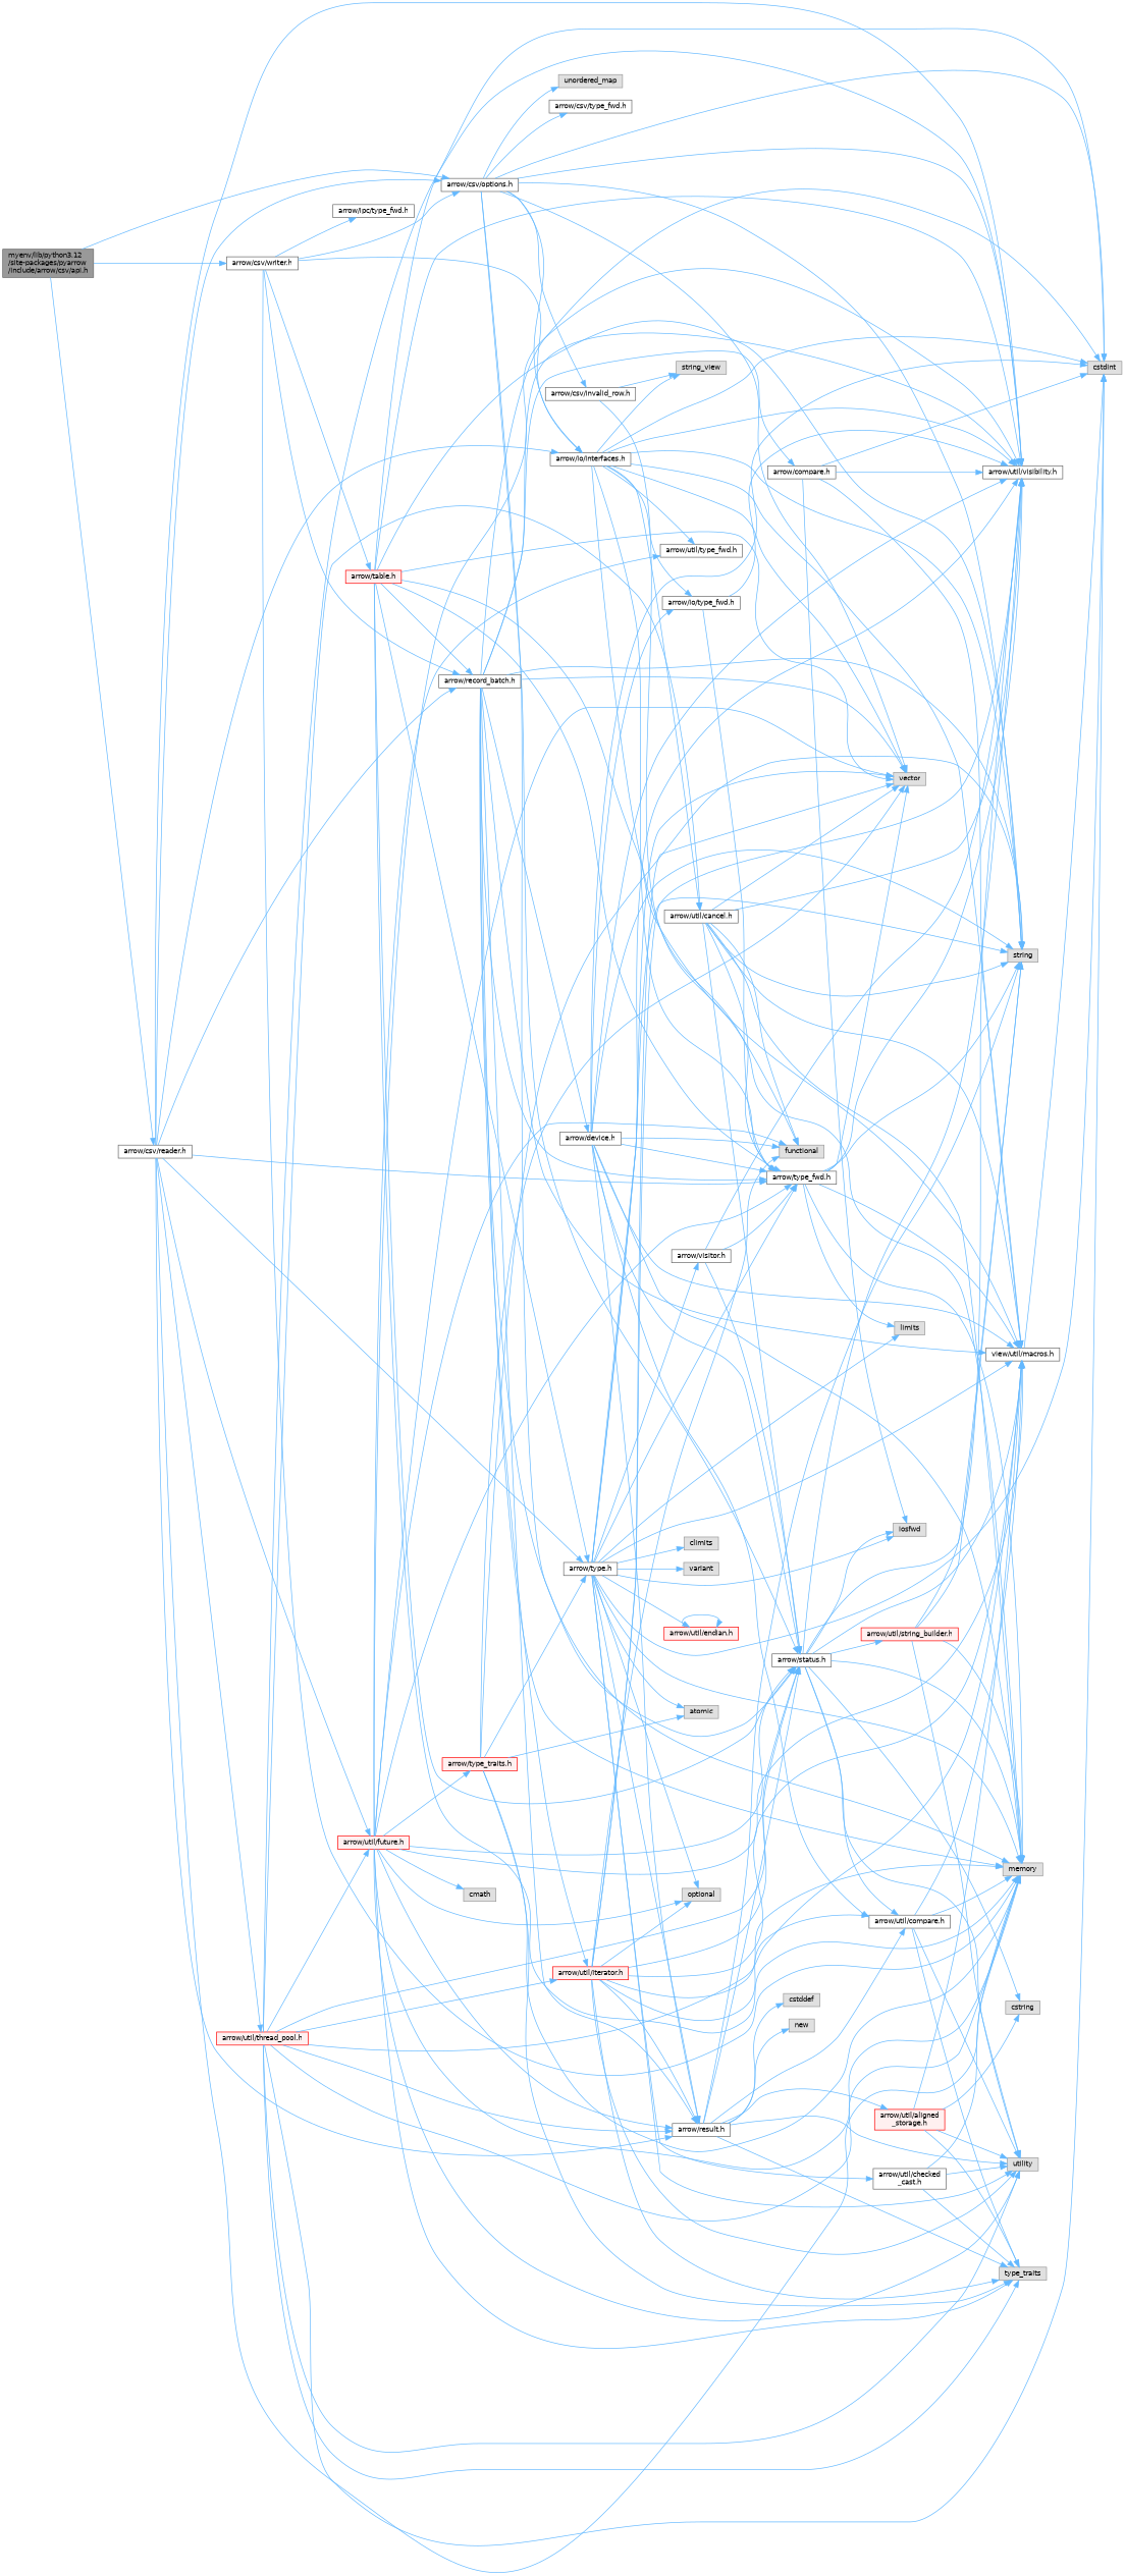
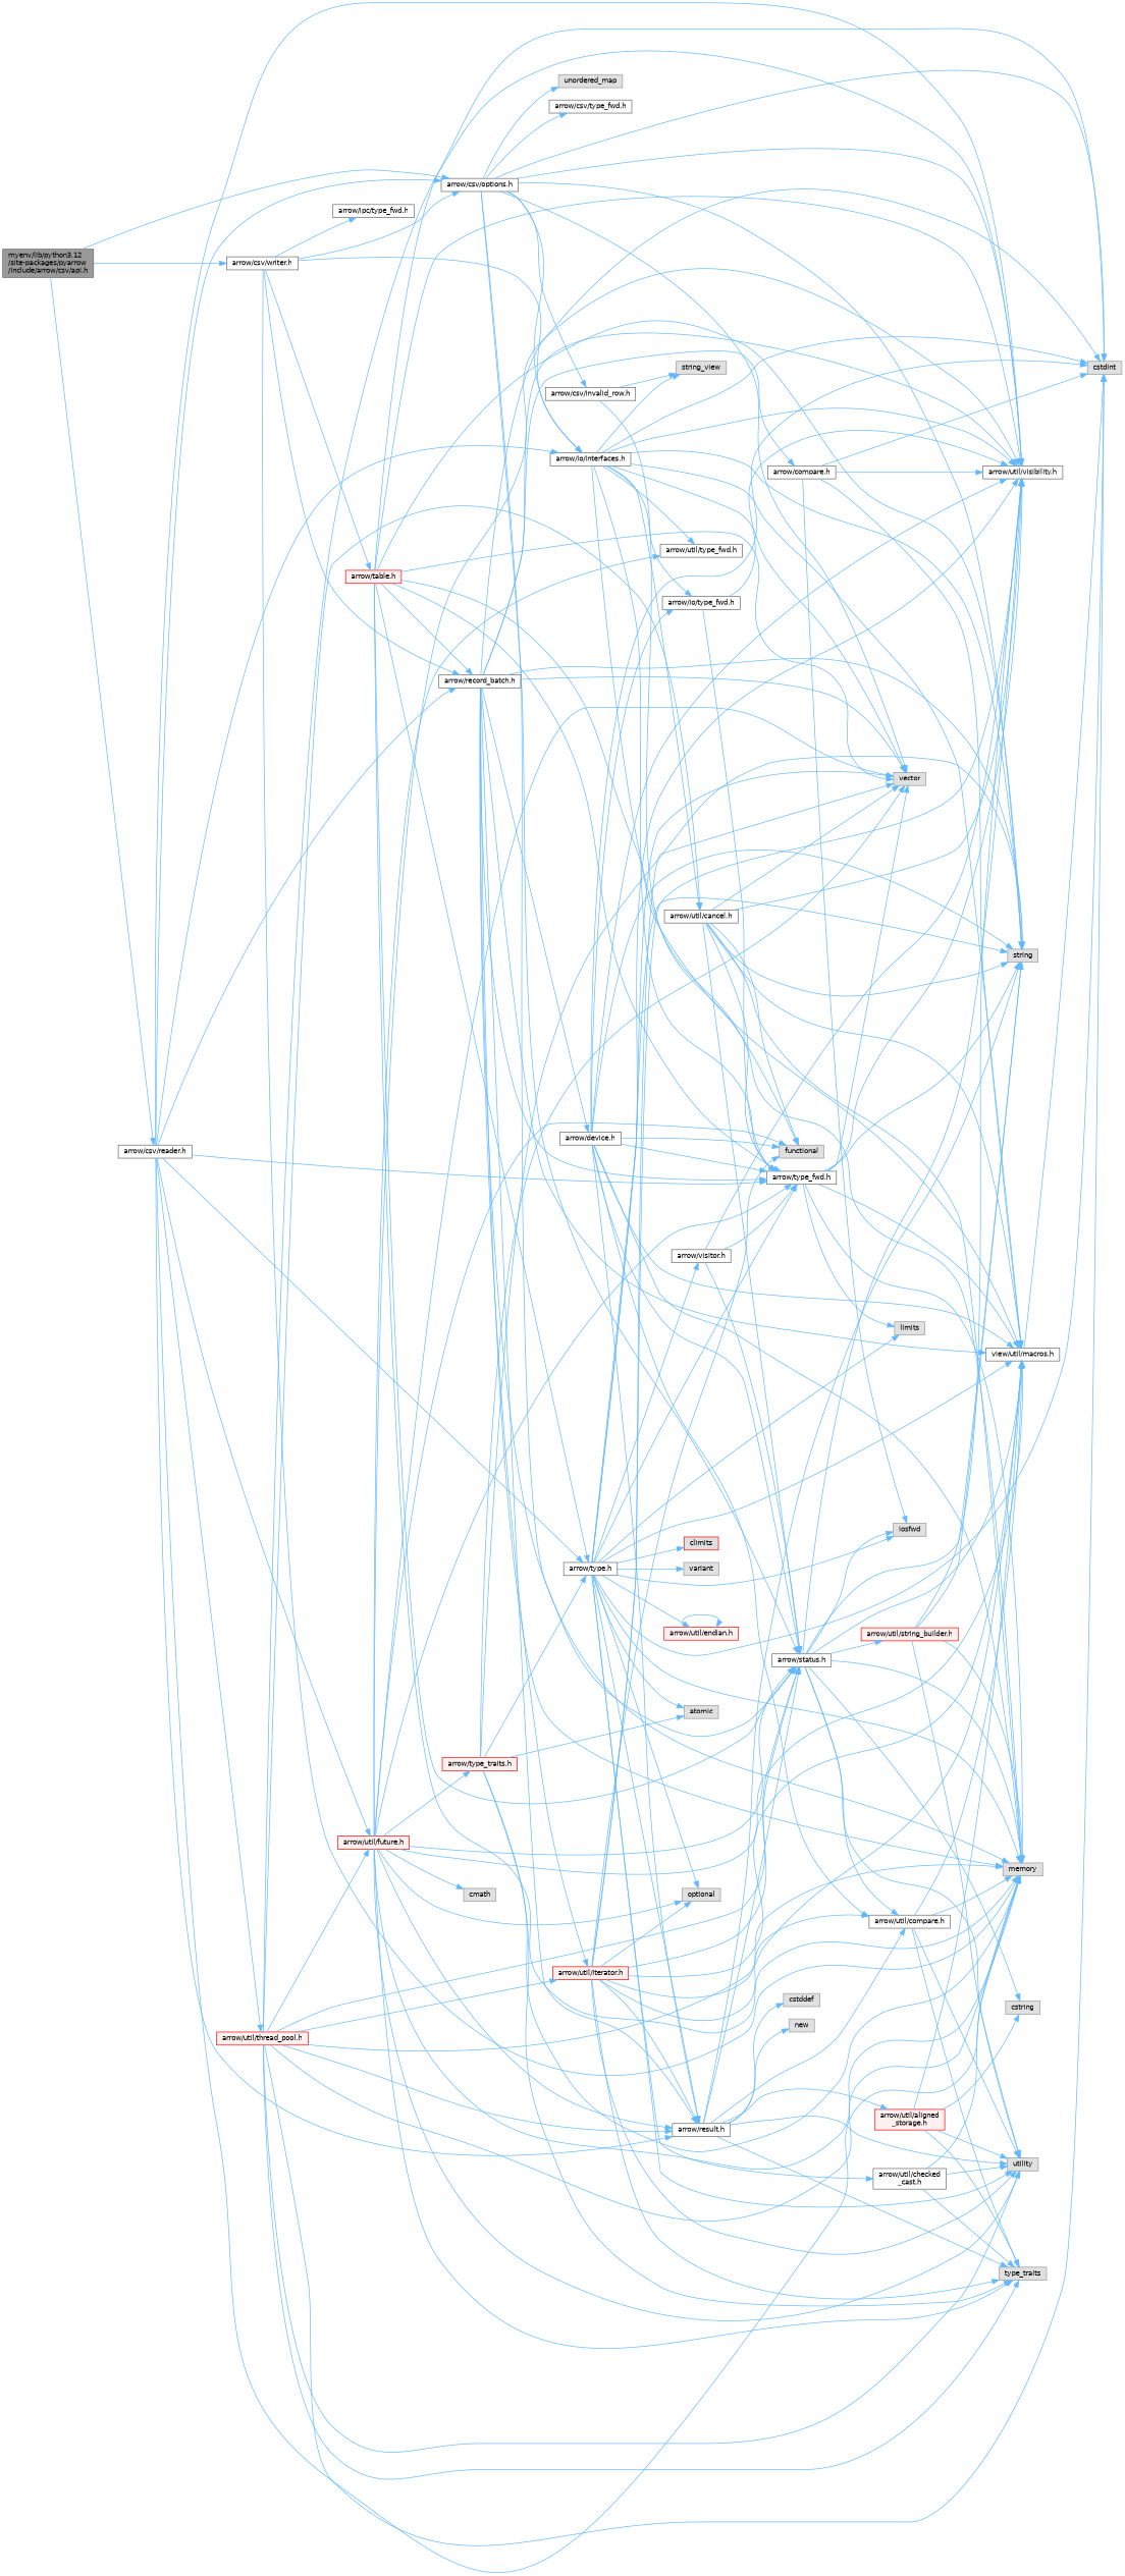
  digraph {
    rankdir=LR
    node [color=grey40 fillcolor=white fontname=Helvetica fontsize=10 shape=box style=filled]
    edge [color=steelblue1 fontname=Helvetica fontsize=10 labelfontname=Helvetica labelfontsize=10 style=solid]
    n1 [color=gray40 fillcolor=grey60 fontcolor=black height=0.2 label="myenv/lib/python3.12\l/site-packages/pyarrow\l/include/arrow/csv/api.h" width=0.4]
    n2 [height=0.2 label="arrow/csv/options.h" width=0.4]
    n3 [height=0.2 label="arrow/csv/reader.h" width=0.4]
    n4 [height=0.2 label="arrow/csv/writer.h" width=0.4]
    n5 [color=grey60 fillcolor="#E0E0E0" height=0.2 label=cstdint width=0.4]
    n6 [color=grey60 fillcolor="#E0E0E0" height=0.2 label=memory width=0.4]
    n7 [color=grey60 fillcolor="#E0E0E0" height=0.2 label=string width=0.4]
    n8 [color=grey60 fillcolor="#E0E0E0" height=0.2 label=unordered_map width=0.4]
    n9 [color=grey60 fillcolor="#E0E0E0" height=0.2 label=vector width=0.4]
    n10 [height=0.2 label="arrow/csv/invalid_row.h" width=0.4]
    n11 [height=0.2 label="arrow/csv/type_fwd.h" width=0.4]
    n12 [height=0.2 label="arrow/io/interfaces.h" width=0.4]
    n13 [height=0.2 label="arrow/util/visibility.h" width=0.4]
    n14 [height=0.2 label="arrow/status.h" width=0.4]
    n15 [height=0.2 label="arrow/type_fwd.h" width=0.4]
    n16 [height=0.2 label="arrow/record_batch.h" width=0.4]
    n17 [height=0.2 label="arrow/result.h" width=0.4]
    n18 [height=0.2 label="arrow/type.h" width=0.4]
    n19 [color=red fillcolor="#FFF0F0" height=0.2 label="arrow/util/future.h" width=0.4]
    n20 [color=red fillcolor="#FFF0F0" height=0.2 label="arrow/util/thread_pool.h" width=0.4]
    n21 [height=0.2 label="arrow/ipc/type_fwd.h" width=0.4]
    n22 [color=red fillcolor="#FFF0F0" height=0.2 label="arrow/table.h" width=0.4]
    n23 [color=grey60 fillcolor="#E0E0E0" height=0.2 label=functional width=0.4]
    n24 [color=grey60 fillcolor="#E0E0E0" height=0.2 label=string_view width=0.4]
    n25 [height=0.2 label="arrow/io/type_fwd.h" width=0.4]
    n26 [height=0.2 label="view/util/macros.h" width=0.4]
    n27 [height=0.2 label="arrow/util/cancel.h" width=0.4]
    n28 [height=0.2 label="arrow/util/type_fwd.h" width=0.4]
    n29 [color=grey60 fillcolor="#E0E0E0" height=0.2 label=cstring width=0.4]
    n30 [color=grey60 fillcolor="#E0E0E0" height=0.2 label=iosfwd width=0.4]
    n31 [color=grey60 fillcolor="#E0E0E0" height=0.2 label=utility width=0.4]
    n32 [height=0.2 label="arrow/util/compare.h" width=0.4]
    n33 [color=red fillcolor="#FFF0F0" height=0.2 label="arrow/util/string_builder.h" width=0.4]
    n34 [color=grey60 fillcolor="#E0E0E0" height=0.2 label=limits width=0.4]
    n35 [color=grey60 fillcolor="#E0E0E0" height=0.2 label=type_traits width=0.4]
    n36 [height=0.2 label="arrow/compare.h" width=0.4]
    n37 [height=0.2 label="arrow/device.h" width=0.4]
    n38 [color=red fillcolor="#FFF0F0" height=0.2 label="arrow/util/iterator.h" width=0.4]
    n39 [color=grey60 fillcolor="#E0E0E0" height=0.2 label=cstddef width=0.4]
    n40 [color=grey60 fillcolor="#E0E0E0" height=0.2 label=new width=0.4]
    n41 [color=red fillcolor="#FFF0F0" height=0.2 label="arrow/util/aligned\l_storage.h" width=0.4]
    n42 [color=grey60 fillcolor="#E0E0E0" height=0.2 label=optional width=0.4]
    n43 [color=grey60 fillcolor="#E0E0E0" height=0.2 label=atomic width=0.4]
-   n44 [color=grey60 fillcolor="#E0E0E0" height=0.2 label=climits width=0.4]
+   n44 [color=red fillcolor="#E0E0E0" height=0.2 label=climits width=0.4]
    n45 [color=grey60 fillcolor="#E0E0E0" height=0.2 label=variant width=0.4]
    n46 [height=0.2 label="arrow/util/checked\l_cast.h" width=0.4]
    n47 [color=red fillcolor="#FFF0F0" height=0.2 label="arrow/util/endian.h" width=0.4]
    n48 [height=0.2 label="arrow/visitor.h" width=0.4]
    n49 [color=grey60 fillcolor="#E0E0E0" height=0.2 label=cmath width=0.4]
    n50 [color=red fillcolor="#FFF0F0" height=0.2 label="arrow/type_traits.h" width=0.4]
    n1 -> n2
    n1 -> n3
    n1 -> n4
    n2 -> n5
    n2 -> n6
    n2 -> n7
    n2 -> n8
    n2 -> n9
    n2 -> n10
    n2 -> n11
    n2 -> n12
    n2 -> n13
    n2 -> n14
    n3 -> n2
    n3 -> n6
    n3 -> n12
    n3 -> n13
    n3 -> n15
    n3 -> n16
    n3 -> n17
    n3 -> n18
    n3 -> n19
    n3 -> n20
    n4 -> n2
    n4 -> n6
    n4 -> n12
    n4 -> n16
    n4 -> n21
    n4 -> n22
    n10 -> n23
    n10 -> n24
    n12 -> n5
    n12 -> n6
    n12 -> n7
    n12 -> n9
    n12 -> n13
    n12 -> n15
    n12 -> n24
    n12 -> n25
    n12 -> n26
    n12 -> n27
    n12 -> n28
    n14 -> n6
    n14 -> n7
    n14 -> n13
    n14 -> n26
    n14 -> n29
    n14 -> n30
    n14 -> n31
    n14 -> n32
    n14 -> n33
    n15 -> n6
    n15 -> n7
    n15 -> n9
    n15 -> n13
    n15 -> n26
    n15 -> n34
    n16 -> n5
    n16 -> n6
    n16 -> n7
    n16 -> n9
    n16 -> n13
    n16 -> n14
    n16 -> n15
    n16 -> n17
    n16 -> n26
    n16 -> n36
    n16 -> n37
    n16 -> n38
    n17 -> n7
    n17 -> n14
    n17 -> n31
    n17 -> n32
    n17 -> n35
    n17 -> n39
    n17 -> n40
    n17 -> n41
    n18 -> n5
    n18 -> n6
    n18 -> n7
    n18 -> n9
    n18 -> n13
    n18 -> n15
    n18 -> n17
    n18 -> n26
    n18 -> n30
    n18 -> n31
    n18 -> n34
    n18 -> n42
    n18 -> n43
    n18 -> n44
    n18 -> n45
    n18 -> n46
    n18 -> n47
    n18 -> n48
    n19 -> n6
    n19 -> n9
    n19 -> n13
    n19 -> n14
    n19 -> n15
    n19 -> n17
    n19 -> n23
    n19 -> n26
    n19 -> n28
    n19 -> n31
    n19 -> n35
    n19 -> n42
    n19 -> n49
    n19 -> n50
    n20 -> n5
    n20 -> n6
    n20 -> n13
    n20 -> n14
    n20 -> n17
    n20 -> n19
    n20 -> n26
    n20 -> n27
    n20 -> n31
    n20 -> n35
    n20 -> n38
    n22 -> n5
    n22 -> n6
    n22 -> n7
    n22 -> n9
    n22 -> n13
    n22 -> n14
    n22 -> n15
    n22 -> n16
    n22 -> n18
    n22 -> n26
    n25 -> n13
    n25 -> n15
    n26 -> n5
    n27 -> n6
    n27 -> n7
    n27 -> n9
    n27 -> n13
    n27 -> n14
    n27 -> n15
    n27 -> n23
    n27 -> n26
    n32 -> n6
    n32 -> n26
    n32 -> n31
    n32 -> n35
    n33 -> n6
    n33 -> n7
    n33 -> n13
    n33 -> n31
    n36 -> n5
    n36 -> n13
    n36 -> n26
    n36 -> n30
    n37 -> n5
    n37 -> n6
    n37 -> n7
    n37 -> n13
    n37 -> n14
    n37 -> n15
    n37 -> n17
    n37 -> n23
    n37 -> n25
    n37 -> n26
    n37 -> n32
    n38 -> n6
    n38 -> n9
    n38 -> n13
    n38 -> n14
    n38 -> n17
    n38 -> n23
    n38 -> n26
    n38 -> n31
    n38 -> n32
    n38 -> n35
    n38 -> n42
    n41 -> n26
    n41 -> n29
    n41 -> n31
    n41 -> n35
    n46 -> n6
    n46 -> n31
    n46 -> n35
    n47 -> n47
    n48 -> n13
    n48 -> n14
    n48 -> n15
    n50 -> n6
    n50 -> n7
    n50 -> n9
    n50 -> n18
    n50 -> n35
    n50 -> n43
  }
